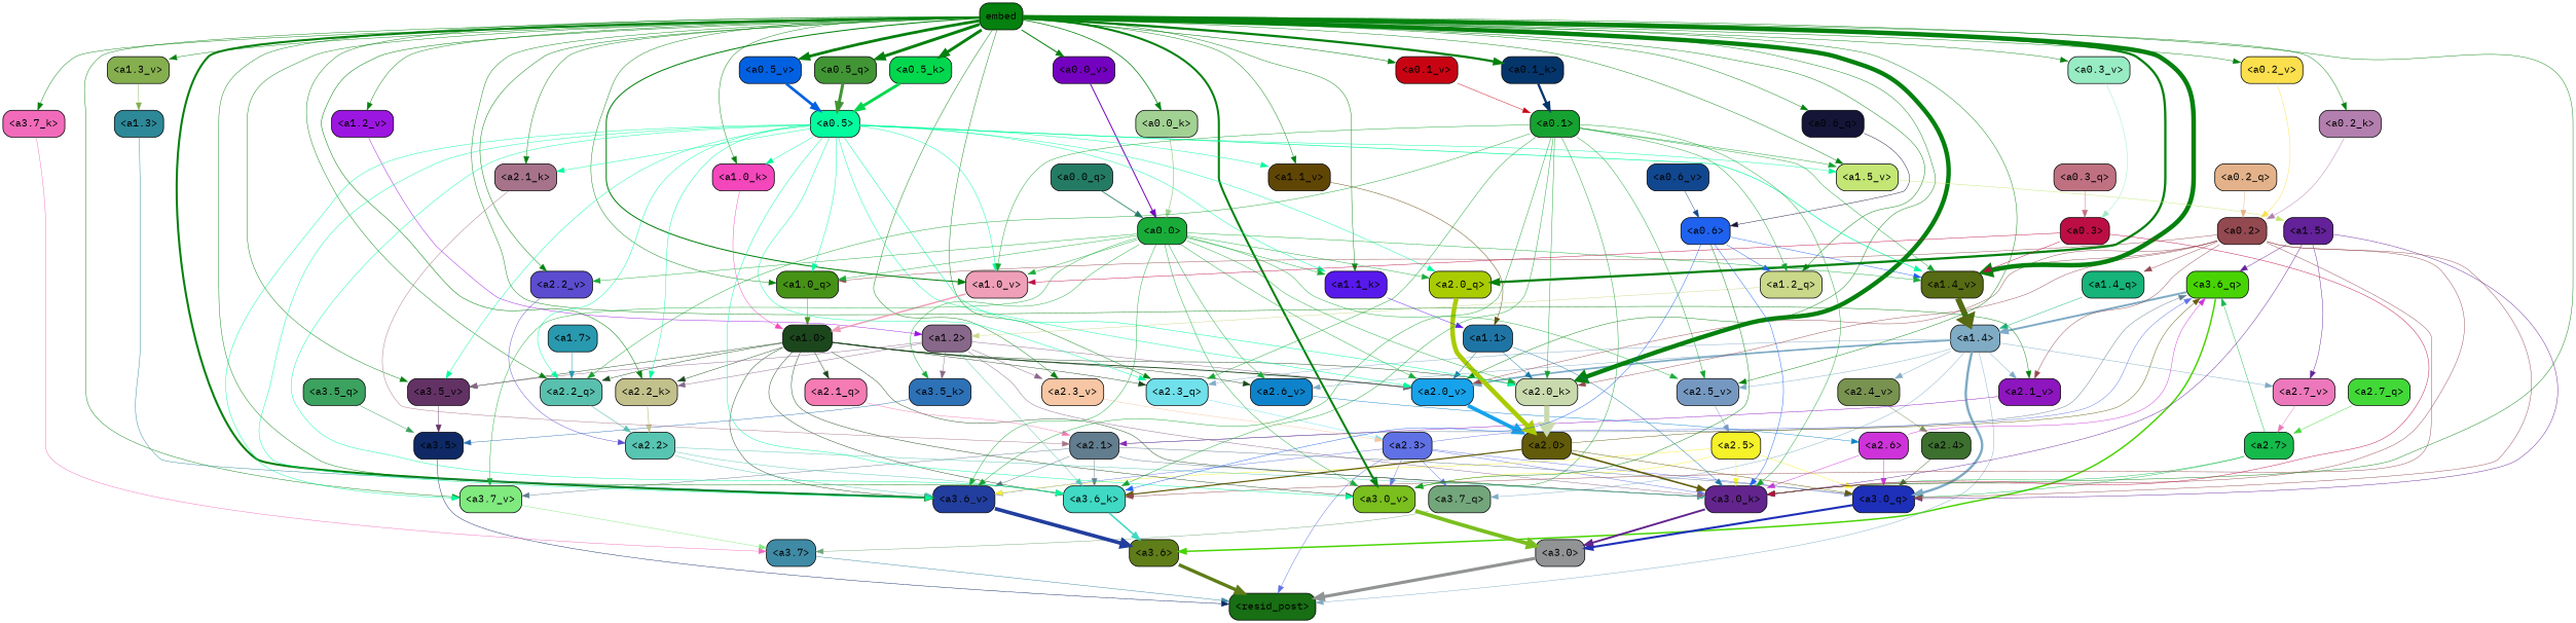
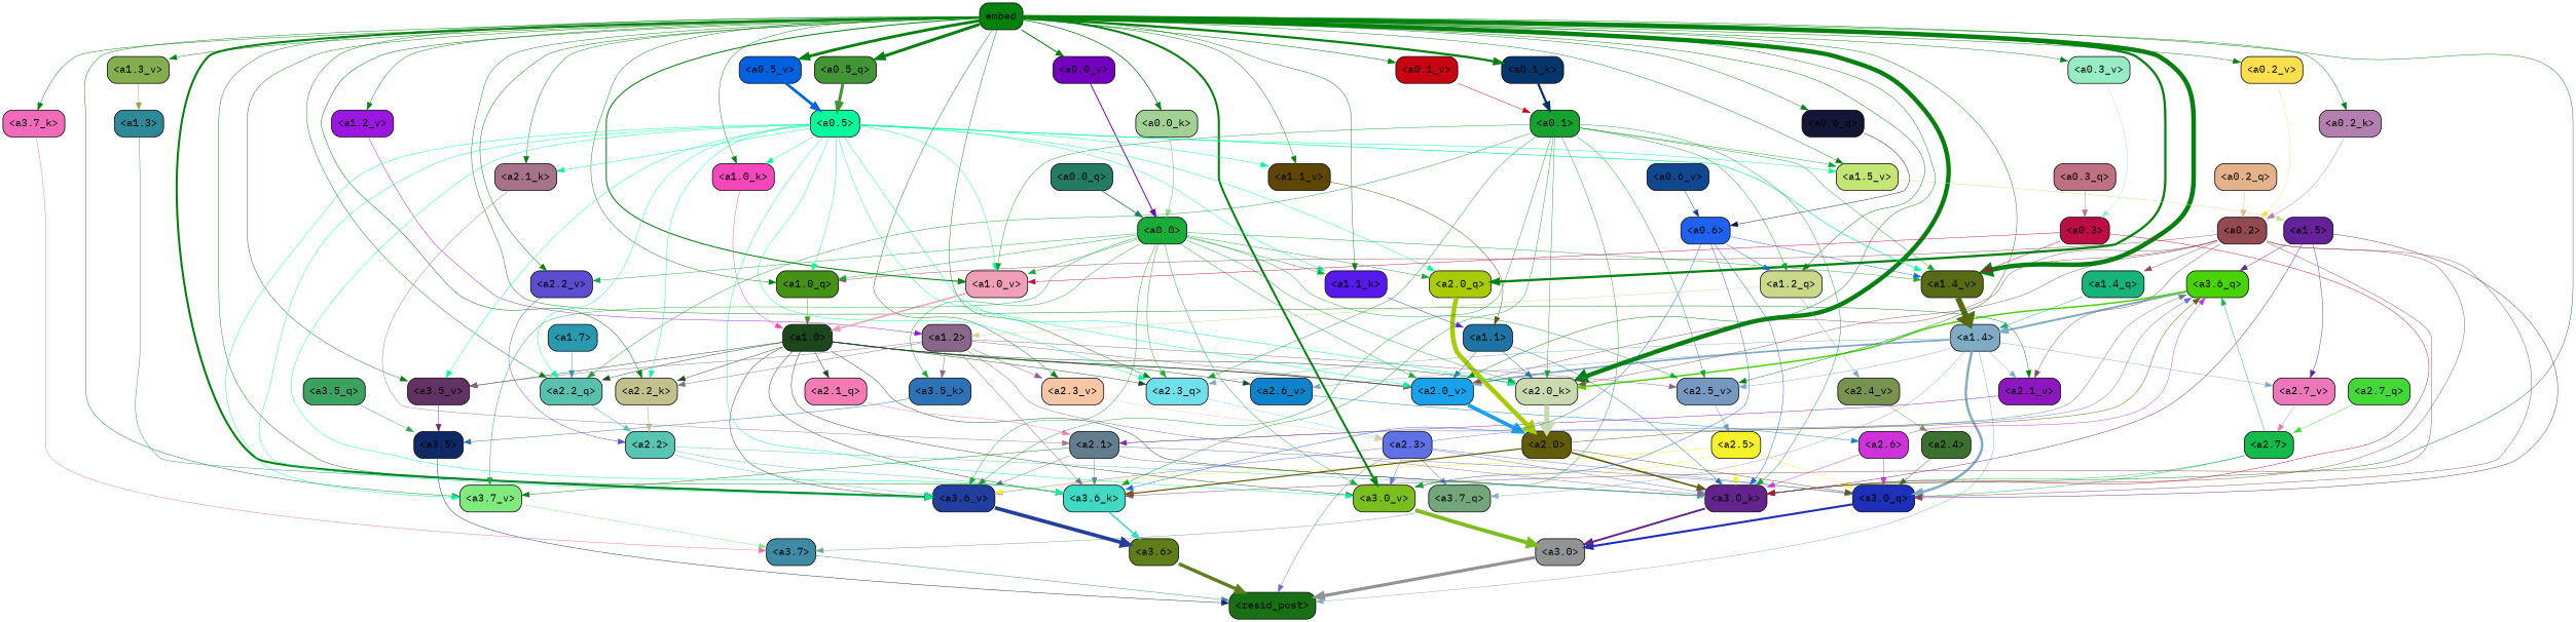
  strict digraph {
    fontname="IBM Plex Mono"
    splines=true
    node [color=black fontname="IBM Plex Mono" shape=box style="filled, rounded"]
    edge [color="#04810e" fontname="IBM Plex Mono" penwidth=0.6]
    "<a3.7>" [fillcolor="#3f8aa5"]
    "<resid_post>" [fillcolor="#186f14"]
    "<a3.6>" [fillcolor="#5f7d18"]
    "<a3.5>" [fillcolor="#0e2965"]
    "<a3.0>" [fillcolor="#919394"]
    "<a2.3>" [fillcolor="#6071e5"]
    "<a3.7_q>" [fillcolor="#74a67c"]
    "<a3.6_q>" [fillcolor="#48d403"]
    "<a3.0_q>" [fillcolor="#1e30b9"]
    "<a3.0_k>" [fillcolor="#63258d"]
    "<a3.6_v>" [fillcolor="#223e9e"]
    "<a3.0_v>" [fillcolor="#7abf1e"]
    "<a1.4>" [fillcolor="#7fabc5"]
    "<a2.3_q>" [fillcolor="#70e0eb"]
    "<a2.7_v>" [fillcolor="#ec78bb"]
    "<a2.6_v>" [fillcolor="#0e83cb"]
    "<a2.5_v>" [fillcolor="#7598c1"]
    "<a2.4_v>" [fillcolor="#789250"]
    "<a2.1_v>" [fillcolor="#8d16be"]
    "<a2.0_v>" [fillcolor="#17a2eb"]
    "<a2.7>" [fillcolor="#15ba4b"]
    "<a2.6>" [fillcolor="#cd33d9"]
    "<a2.5>" [fillcolor="#f5f229"]
    "<a2.4>" [fillcolor="#3c702f"]
    "<a2.1>" [fillcolor="#627d8e"]
    "<a2.0>" [fillcolor="#625b0a"]
    "<a3.6_k>" [fillcolor="#40d9c4"]
    "<a3.7_v>" [fillcolor="#80ea7e"]
    "<a3.5_q>" [fillcolor="#3ba25f"]
    "<a3.7_k>" [fillcolor="#f26bba"]
    "<a3.5_k>" [fillcolor="#2d71b6"]
    "<a3.5_v>" [fillcolor="#633265"]
    "<a1.5>" [fillcolor="#632299"]
    "<a0.2>" [fillcolor="#934950"]
    "<a2.0_k>" [fillcolor="#c9daae"]
    "<a1.4_q>" [fillcolor="#16b37a"]
    "<a1.0_q>" [fillcolor="#469217"]
    "<a1.4_v>" [fillcolor="#576a14"]
    "<a1.0>" [fillcolor="#1c471d"]
    "<a2.2_q>" [fillcolor="#59c0ae"]
    "<a2.2_k>" [fillcolor="#c2c08b"]
    "<a2.1_q>" [fillcolor="#f47bb3"]
    embed [fillcolor="#04810e"]
    "<a2.0_q>" [fillcolor="#a9cc01"]
    "<a2.1_k>" [fillcolor="#a6738a"]
    "<a2.3_v>" [fillcolor="#f7c6a4"]
    "<a2.2_v>" [fillcolor="#5c4ccf"]
    "<a1.2_q>" [fillcolor="#c9d889"]
    "<a1.1_k>" [fillcolor="#581aec"]
    "<a1.0_k>" [fillcolor="#f447bc"]
    "<a1.5_v>" [fillcolor="#c3e674"]
    "<a1.3_v>" [fillcolor="#85af4f"]
    "<a1.2_v>" [fillcolor="#9c16e1"]
    "<a1.1_v>" [fillcolor="#604605"]
    "<a1.0_v>" [fillcolor="#efa0b8"]
    "<a0.6_q>" [fillcolor="#151538"]
    "<a0.5_q>" [fillcolor="#419535"]
-   "<a0.5_k>" [fillcolor="#02d74e"]
    "<a0.2_k>" [fillcolor="#b37fae"]
    "<a0.1_k>" [fillcolor="#04356b"]
    "<a0.0_k>" [fillcolor="#a2d194"]
    "<a0.5_v>" [fillcolor="#0261e1"]
    "<a0.3_v>" [fillcolor="#98ecc4"]
    "<a0.2_v>" [fillcolor="#fbdf4d"]
    "<a0.1_v>" [fillcolor="#c80413"]
    "<a0.0_v>" [fillcolor="#7401bf"]
    "<a2.2>" [fillcolor="#57c5b2"]
    "<a1.2>" [fillcolor="#88688a"]
    "<a1.1>" [fillcolor="#1e75a5"]
    "<a1.3>" [fillcolor="#2d8898"]
    "<a0.6>" [fillcolor="#1f62ef"]
    "<a0.5>" [fillcolor="#03fb9e"]
    "<a0.1>" [fillcolor="#16a230"]
    "<a0.0>" [fillcolor="#19ac39"]
    "<a0.3>" [fillcolor="#bc0e45"]
    "<a2.7_q>" [fillcolor="#41d838"]
    "<a1.7>" [fillcolor="#2899af"]
    "<a0.3_q>" [fillcolor="#c07181"]
    "<a0.2_q>" [fillcolor="#e4b28a"]
    "<a0.0_q>" [fillcolor="#247b63"]
    "<a0.6_v>" [fillcolor="#11478f"]
    "<a3.7>" -> "<resid_post>" [color="#3f8aa5" penwidth=0.6239100098609924]
    "<a3.6>" -> "<resid_post>" [color="#5f7d18" penwidth=4.569062113761902]
    "<a3.5>" -> "<resid_post>" [color="#0e2965"]
    "<a3.0>" -> "<resid_post>" [color="#919394" penwidth=4.283544182777405]
    "<a2.3>" -> "<resid_post>" [color="#6071e5"]
    "<a2.3>" -> "<a3.7_q>" [color="#6071e5"]
    "<a2.3>" -> "<a3.6_q>" [color="#6071e5"]
    "<a2.3>" -> "<a3.0_q>" [color="#6071e5"]
    "<a2.3>" -> "<a3.0_k>" [color="#6071e5"]
    "<a2.3>" -> "<a3.6_v>" [color="#6071e5"]
    "<a2.3>" -> "<a3.0_v>" [color="#6071e5"]
    "<a3.7_q>" -> "<a3.7>" [color="#74a67c"]
-   "<a3.6_q>" -> "<a3.6>" [color="#48d403" penwidth=2.03758105635643]
+   "<a3.6_q>" -> "<a2.0_k>" [color="#48d403" penwidth=2.03758105635643]
    "<a3.6_q>" -> "<a1.4>" [color="#7fabc5" penwidth=2.6908124685287476]
    "<a3.0_q>" -> "<a3.0>" [color="#1e30b9" penwidth=2.8638100624084473]
    "<a3.0_k>" -> "<a3.0>" [color="#63258d" penwidth=2.6274144649505615]
    "<a3.6_v>" -> "<a3.6>" [color="#223e9e" penwidth=5.002329230308533]
    "<a3.0_v>" -> "<a3.0>" [color="#7abf1e" penwidth=5.188832879066467]
    "<a1.4>" -> "<resid_post>" [color="#7fabc5"]
    "<a1.4>" -> "<a3.7_q>" [color="#7fabc5"]
    "<a1.4>" -> "<a3.0_q>" [color="#7fabc5" penwidth=3.32076895236969]
    "<a1.4>" -> "<a2.3_q>" [color="#7fabc5"]
    "<a1.4>" -> "<a2.7_v>" [color="#7fabc5"]
    "<a1.4>" -> "<a2.6_v>" [color="#7fabc5"]
    "<a1.4>" -> "<a2.5_v>" [color="#7fabc5"]
-   "<a1.4>" -> "<a2.4_v>" [color="#7fabc5"]
+   "<a1.2_q>" -> "<a2.4_v>" [color="#7fabc5"]
    "<a1.4>" -> "<a2.1_v>" [color="#7fabc5"]
    "<a1.4>" -> "<a2.0_v>" [color="#7fabc5" penwidth=2.3065454959869385]
    "<a2.3_q>" -> "<a2.3>" [color="#70e0eb"]
    "<a2.7_v>" -> "<a2.7>" [color="#ec78bb"]
    "<a2.6_v>" -> "<a2.6>" [color="#0e83cb"]
    "<a2.5_v>" -> "<a2.5>" [color="#7598c1"]
    "<a2.4_v>" -> "<a2.4>" [color="#789250"]
    "<a2.1_v>" -> "<a2.1>" [color="#8d16be"]
    "<a2.0_v>" -> "<a2.0>" [color="#17a2eb" penwidth=5.12138295173645]
    "<a2.7>" -> "<a3.6_q>" [color="#15ba4b"]
    "<a2.7>" -> "<a3.0_q>" [color="#15ba4b"]
    "<a2.7>" -> "<a3.0_k>" [color="#15ba4b"]
    "<a2.6>" -> "<a3.6_q>" [color="#cd33d9"]
    "<a2.6>" -> "<a3.0_q>" [color="#cd33d9"]
    "<a2.6>" -> "<a3.0_k>" [color="#cd33d9"]
    "<a2.5>" -> "<a3.0_q>" [color="#f5f229"]
    "<a2.5>" -> "<a3.0_k>" [color="#f5f229"]
    "<a2.5>" -> "<a3.6_v>" [color="#f5f229"]
    "<a2.5>" -> "<a3.0_v>" [color="#f5f229"]
    "<a2.4>" -> "<a3.0_q>" [color="#3c702f"]
    "<a2.1>" -> "<a3.6_q>" [color="#627d8e"]
    "<a2.1>" -> "<a3.0_q>" [color="#627d8e"]
    "<a2.1>" -> "<a3.0_k>" [color="#627d8e"]
    "<a2.1>" -> "<a3.6_v>" [color="#627d8e"]
    "<a2.1>" -> "<a3.6_k>" [color="#627d8e"]
-   "<a2.1>" -> "<a3.7_v>" [color="#627d8e"]
+   "<a2.1>" -> "<a3.7_v>"
    "<a2.0>" -> "<a3.6_q>" [color="#625b0a"]
    "<a2.0>" -> "<a3.0_q>" [color="#625b0a"]
    "<a2.0>" -> "<a3.0_k>" [color="#625b0a" penwidth=2.182972814887762]
    "<a2.0>" -> "<a3.6_k>" [color="#625b0a" penwidth=1.6254686117172241]
    "<a3.6_k>" -> "<a3.6>" [color="#40d9c4" penwidth=2.174198240041733]
    "<a3.7_v>" -> "<a3.7>" [color="#80ea7e"]
    "<a3.5_q>" -> "<a3.5>" [color="#3ba25f"]
    "<a3.7_k>" -> "<a3.7>" [color="#f26bba"]
    "<a3.5_k>" -> "<a3.5>" [color="#2d71b6"]
    "<a3.5_v>" -> "<a3.5>" [color="#633265"]
    "<a1.5>" -> "<a3.6_q>" [color="#632299"]
    "<a1.5>" -> "<a3.0_q>" [color="#632299"]
    "<a1.5>" -> "<a3.0_k>" [color="#632299"]
    "<a1.5>" -> "<a2.7_v>" [color="#632299"]
    "<a0.2>" -> "<a3.0_q>" [color="#934950"]
    "<a0.2>" -> "<a3.0_k>" [color="#934950"]
    "<a0.2>" -> "<a2.1_v>" [color="#934950"]
    "<a0.2>" -> "<a2.0_v>" [color="#934950"]
    "<a0.2>" -> "<a3.6_k>" [color="#934950"]
    "<a0.2>" -> "<a2.0_k>" [color="#934950"]
    "<a0.2>" -> "<a1.4_q>" [color="#934950"]
    "<a0.2>" -> "<a1.0_q>" [color="#934950"]
    "<a0.2>" -> "<a1.4_v>" [color="#934950"]
    "<a2.0_k>" -> "<a2.0>" [color="#c9daae" penwidth=7.056803464889526]
    "<a1.4_q>" -> "<a1.4>" [color="#16b37a"]
    "<a1.0_q>" -> "<a1.0>" [color="#469217"]
    "<a1.4_v>" -> "<a1.4>" [color="#576a14" penwidth=7.850657939910889]
    "<a1.0>" -> "<a3.0_k>" [color="#1c471d"]
    "<a1.0>" -> "<a3.6_v>" [color="#1c471d"]
    "<a1.0>" -> "<a3.0_v>" [color="#1c471d"]
    "<a1.0>" -> "<a2.3_q>" [color="#1c471d"]
    "<a1.0>" -> "<a2.6_v>" [color="#1c471d"]
    "<a1.0>" -> "<a2.0_v>" [color="#1c471d" penwidth=1.2192587852478027]
    "<a1.0>" -> "<a3.6_k>" [color="#1c471d"]
    "<a1.0>" -> "<a3.5_v>" [color="#1c471d"]
    "<a1.0>" -> "<a2.0_k>" [color="#1c471d"]
    "<a1.0>" -> "<a2.2_q>" [color="#1c471d"]
    "<a1.0>" -> "<a2.2_k>" [color="#1c471d"]
    "<a1.0>" -> "<a2.1_q>" [color="#1c471d"]
    "<a2.2_q>" -> "<a2.2>" [color="#59c0ae" penwidth=0.7585353851318359]
    "<a2.2_k>" -> "<a2.2>" [color="#c2c08b" penwidth=0.87534499168396]
    "<a2.1_q>" -> "<a2.1>" [color="#f47bb3"]
    embed -> "<a3.0_k>"
    embed -> "<a3.6_v>" [penwidth=2.809220314025879]
    embed -> "<a3.0_v>" [penwidth=2.754121422767639]
    embed -> "<a2.3_q>"
    embed -> "<a2.5_v>"
    embed -> "<a2.1_v>"
    embed -> "<a2.0_v>"
    embed -> "<a3.6_k>"
    embed -> "<a3.7_v>"
    embed -> "<a3.7_k>"
    embed -> "<a3.5_v>"
    embed -> "<a2.0_k>" [penwidth=5.977519929409027]
    embed -> "<a1.0_q>"
    embed -> "<a1.4_v>" [penwidth=6.155339062213898]
    embed -> "<a2.2_q>"
    embed -> "<a2.2_k>" [penwidth=0.6805839538574219]
    embed -> "<a2.0_q>" [penwidth=3.102177858352661]
    embed -> "<a2.1_k>"
    embed -> "<a2.3_v>"
    embed -> "<a2.2_v>" [penwidth=0.6436443328857422]
    embed -> "<a1.2_q>" [penwidth=0.6224298477172852]
    embed -> "<a1.1_k>"
    embed -> "<a1.0_k>"
    embed -> "<a1.5_v>"
    embed -> "<a1.3_v>"
    embed -> "<a1.2_v>"
    embed -> "<a1.1_v>"
    embed -> "<a1.0_v>" [penwidth=1.3890299797058105]
    embed -> "<a0.6_q>"
    embed -> "<a0.5_q>" [penwidth=4.07996666431427]
-   embed -> "<a0.5_k>" [penwidth=3.961596131324768]
    embed -> "<a0.2_k>"
    embed -> "<a0.1_k>" [penwidth=3.0873727798461914]
    embed -> "<a0.0_k>" [penwidth=1.0056166648864746]
    embed -> "<a0.5_v>" [penwidth=3.8657681941986084]
    embed -> "<a0.3_v>"
    embed -> "<a0.2_v>"
    embed -> "<a0.1_v>" [penwidth=0.7226338386535645]
    embed -> "<a0.0_v>" [penwidth=1.3709254264831543]
    "<a2.0_q>" -> "<a2.0>" [color="#a9cc01" penwidth=6.189085364341736]
    "<a2.1_k>" -> "<a2.1>" [color="#a6738a"]
    "<a2.3_v>" -> "<a2.3>" [color="#f7c6a4"]
    "<a2.2_v>" -> "<a2.2>" [color="#5c4ccf"]
    "<a1.2_q>" -> "<a1.2>" [color="#c9d889" penwidth=0.6036911010742188]
    "<a1.1_k>" -> "<a1.1>" [color="#581aec"]
    "<a1.0_k>" -> "<a1.0>" [color="#f447bc"]
    "<a1.5_v>" -> "<a1.5>" [color="#c3e674"]
    "<a1.3_v>" -> "<a1.3>" [color="#85af4f"]
    "<a1.2_v>" -> "<a1.2>" [color="#9c16e1"]
    "<a1.1_v>" -> "<a1.1>" [color="#604605"]
    "<a1.0_v>" -> "<a1.0>" [color="#efa0b8" penwidth=2.021620035171509]
    "<a0.6_q>" -> "<a0.6>" [color="#151538"]
    "<a0.5_q>" -> "<a0.5>" [color="#419535" penwidth=4.077653527259827]
-   "<a0.5_k>" -> "<a0.5>" [color="#02d74e" penwidth=3.968934178352356]
    "<a0.2_k>" -> "<a0.2>" [color="#b37fae"]
    "<a0.1_k>" -> "<a0.1>" [color="#04356b" penwidth=3.0963125228881836]
    "<a0.0_k>" -> "<a0.0>" [color="#a2d194" penwidth=1.0073614120483398]
    "<a0.5_v>" -> "<a0.5>" [color="#0261e1" penwidth=3.7172799110412598]
    "<a0.3_v>" -> "<a0.3>" [color="#98ecc4"]
    "<a0.2_v>" -> "<a0.2>" [color="#fbdf4d"]
    "<a0.1_v>" -> "<a0.1>" [color="#c80413" penwidth=0.602088451385498]
    "<a0.0_v>" -> "<a0.0>" [color="#7401bf" penwidth=1.3448786735534668]
    "<a2.2>" -> "<a3.0_k>" [color="#57c5b2" penwidth=0.6065438985824585]
    "<a2.2>" -> "<a3.6_v>" [color="#57c5b2"]
    "<a2.2>" -> "<a3.6_k>" [color="#57c5b2"]
    "<a1.2>" -> "<a3.0_k>" [color="#88688a"]
+   "<a1.2>" -> "<a2.5_v>" [color="#88688a"]
    "<a1.2>" -> "<a2.0_v>" [color="#88688a"]
-   "<a1.2>" -> "<a3.6_k>" [color="#57c5b2"]
+   "<a1.2>" -> "<a3.6_k>" [color="#88688a"]
    "<a1.2>" -> "<a3.5_k>" [color="#88688a"]
    "<a1.2>" -> "<a3.5_v>" [color="#88688a"]
    "<a1.2>" -> "<a2.2_k>" [color="#88688a"]
    "<a1.2>" -> "<a2.3_v>" [color="#88688a"]
    "<a1.1>" -> "<a3.0_k>" [color="#1e75a5"]
    "<a1.1>" -> "<a2.0_v>" [color="#1e75a5"]
    "<a1.1>" -> "<a2.0_k>" [color="#1e75a5"]
    "<a1.3>" -> "<a3.6_v>" [color="#2d8898"]
    "<a0.6>" -> "<a3.0_k>" [color="#1f62ef"]
-   "<a0.6>" -> "<a3.0_v>"
+   "<a0.6>" -> "<a3.0_v>" [color="#1f62ef"]
    "<a0.6>" -> "<a3.6_k>" [color="#1f62ef"]
    "<a0.6>" -> "<a1.4_v>" [color="#1f62ef"]
    "<a0.6>" -> "<a1.2_q>" [color="#1f62ef"]
    "<a0.5>" -> "<a3.6_v>" [color="#03fb9e"]
    "<a0.5>" -> "<a3.0_v>" [color="#03fb9e" penwidth=0.6120390892028809]
    "<a0.5>" -> "<a2.3_q>" [color="#03fb9e"]
    "<a0.5>" -> "<a2.0_v>" [color="#03fb9e"]
    "<a0.5>" -> "<a3.6_k>" [color="#03fb9e"]
    "<a0.5>" -> "<a3.7_v>" [color="#03fb9e"]
    "<a0.5>" -> "<a3.5_v>" [color="#03fb9e"]
    "<a0.5>" -> "<a2.0_k>" [color="#03fb9e" penwidth=0.658348560333252]
    "<a0.5>" -> "<a1.0_q>" [color="#03fb9e"]
    "<a0.5>" -> "<a1.4_v>" [color="#03fb9e" penwidth=0.9002184867858887]
    "<a0.5>" -> "<a2.2_q>" [color="#03fb9e"]
    "<a0.5>" -> "<a2.2_k>" [color="#03fb9e"]
    "<a0.5>" -> "<a2.0_q>" [color="#03fb9e"]
    "<a0.5>" -> "<a2.1_k>" [color="#03fb9e"]
    "<a0.5>" -> "<a1.1_k>" [color="#03fb9e"]
    "<a0.5>" -> "<a1.0_k>" [color="#03fb9e"]
    "<a0.5>" -> "<a1.5_v>" [color="#03fb9e"]
    "<a0.5>" -> "<a1.1_v>" [color="#03fb9e"]
    "<a0.5>" -> "<a1.0_v>" [color="#03fb9e"]
    "<a0.1>" -> "<a3.0_k>" [color="#16a230"]
    "<a0.1>" -> "<a3.6_v>" [color="#16a230"]
    "<a0.1>" -> "<a3.0_v>" [color="#16a230"]
    "<a0.1>" -> "<a2.3_q>" [color="#16a230"]
    "<a0.1>" -> "<a2.5_v>" [color="#16a230"]
    "<a0.1>" -> "<a3.6_k>" [color="#16a230"]
    "<a0.1>" -> "<a2.0_k>" [color="#16a230"]
    "<a0.1>" -> "<a1.4_v>" [color="#16a230"]
    "<a0.1>" -> "<a2.2_q>" [color="#16a230"]
    "<a0.1>" -> "<a1.2_q>" [color="#16a230"]
    "<a0.1>" -> "<a1.5_v>" [color="#16a230"]
    "<a0.1>" -> "<a1.0_v>" [color="#16a230"]
    "<a0.0>" -> "<a3.6_v>" [color="#19ac39"]
    "<a0.0>" -> "<a3.0_v>" [color="#19ac39"]
-   "<a0.0>" -> "<a2.6_v>" [color="#19ac39"]
+   "<a0.0>" -> "<a2.3_q>" [color="#19ac39"]
    "<a0.0>" -> "<a2.5_v>" [color="#19ac39"]
    "<a0.0>" -> "<a2.0_v>" [color="#19ac39"]
    "<a0.0>" -> "<a3.7_v>" [color="#19ac39"]
    "<a0.0>" -> "<a3.5_k>" [color="#19ac39"]
    "<a0.0>" -> "<a2.0_k>" [color="#19ac39"]
    "<a0.0>" -> "<a1.0_q>" [color="#19ac39"]
    "<a0.0>" -> "<a1.4_v>" [color="#19ac39"]
    "<a0.0>" -> "<a2.0_q>" [color="#19ac39"]
    "<a0.0>" -> "<a2.2_v>" [color="#19ac39"]
    "<a0.0>" -> "<a1.1_k>" [color="#19ac39"]
    "<a0.0>" -> "<a1.0_v>" [color="#19ac39"]
    "<a0.3>" -> "<a3.0_k>" [color="#bc0e45"]
    "<a0.3>" -> "<a1.4_v>" [color="#bc0e45"]
    "<a0.3>" -> "<a1.0_v>" [color="#bc0e45"]
    "<a2.7_q>" -> "<a2.7>" [color="#41d838"]
    "<a1.7>" -> "<a2.2_q>" [color="#2899af"]
    "<a0.3_q>" -> "<a0.3>" [color="#c07181"]
    "<a0.2_q>" -> "<a0.2>" [color="#e4b28a"]
    "<a0.0_q>" -> "<a0.0>" [color="#247b63" penwidth=1.0843520164489746]
    "<a0.6_v>" -> "<a0.6>" [color="#11478f"]
  }
